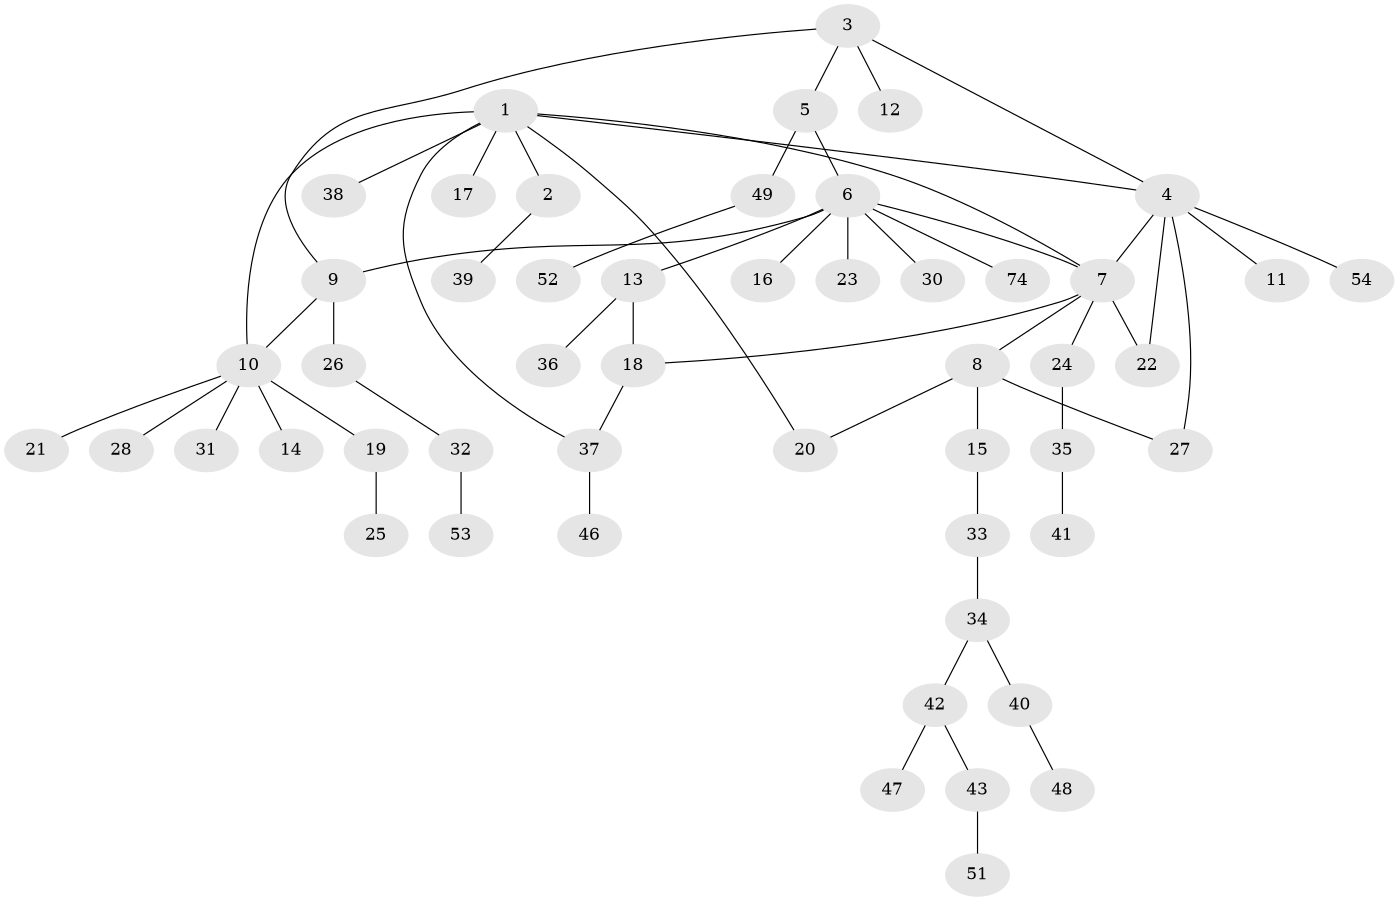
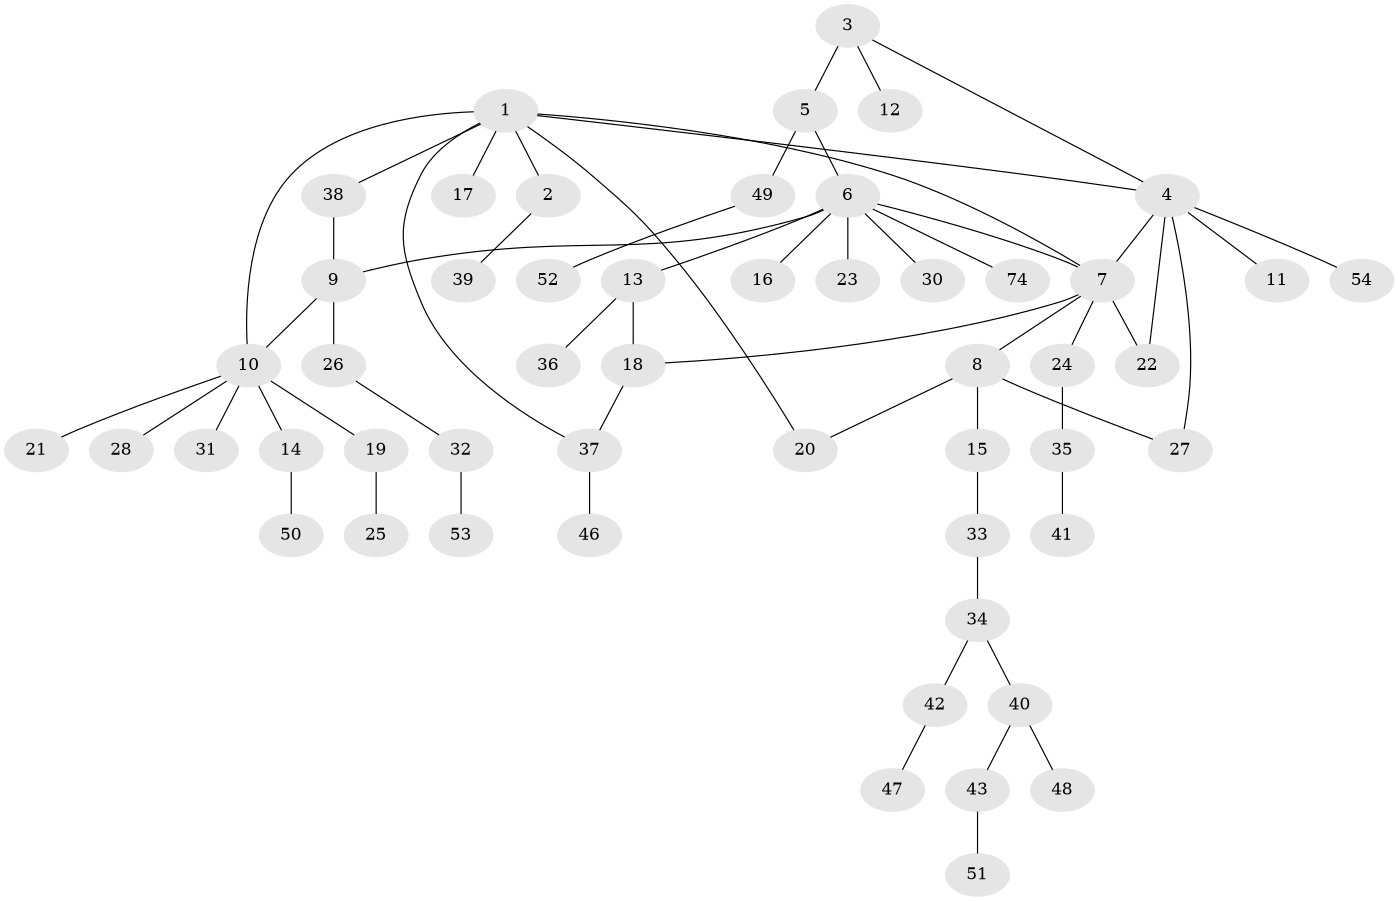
  graph {
    node [color=gray90 style=filled]
    1
    2
    4
    7
    10
    17
    20
    37
    38
    39
    11
    22
    27
    54
    5
    6
    49
    8
    18
    24
    14
    19
    21
    28
    31
    46
    3
    9
    12
    26
    13
    16
    23
    30
    n35 [label=74]
    52
    36
    15
    35
    33
    32
+   50
    25
    34
    41
    53
    40
    42
    43
    48
    47
    51
    1 -- 2
    1 -- 4
    1 -- 7
    1 -- 10
    1 -- 17
    1 -- 20
    1 -- 37
    1 -- 38
    2 -- 39
    4 -- 7
    4 -- 11
    4 -- 22
    4 -- 27
    4 -- 54
    7 -- 22
    7 -- 8
    7 -- 18
    7 -- 24
    10 -- 14
    10 -- 19
    10 -- 21
    10 -- 28
    10 -- 31
    37 -- 46
    5 -- 6
    5 -- 49
    6 -- 7
    6 -- 9
    6 -- 13
    6 -- 16
    6 -- 23
    6 -- 30
    6 -- n35
    49 -- 52
    8 -- 20
    8 -- 27
    8 -- 15
    18 -- 37
    24 -- 35
+   14 -- 50
    19 -- 25
    3 -- 4
    3 -- 5
-   3 -- 9
+   38 -- 9
    3 -- 12
    9 -- 10
    9 -- 26
    26 -- 32
    13 -- 18
    13 -- 36
    15 -- 33
    35 -- 41
    33 -- 34
    32 -- 53
    34 -- 40
    34 -- 42
-   42 -- 43
+   40 -- 43
    40 -- 48
    42 -- 47
    43 -- 51
  }
